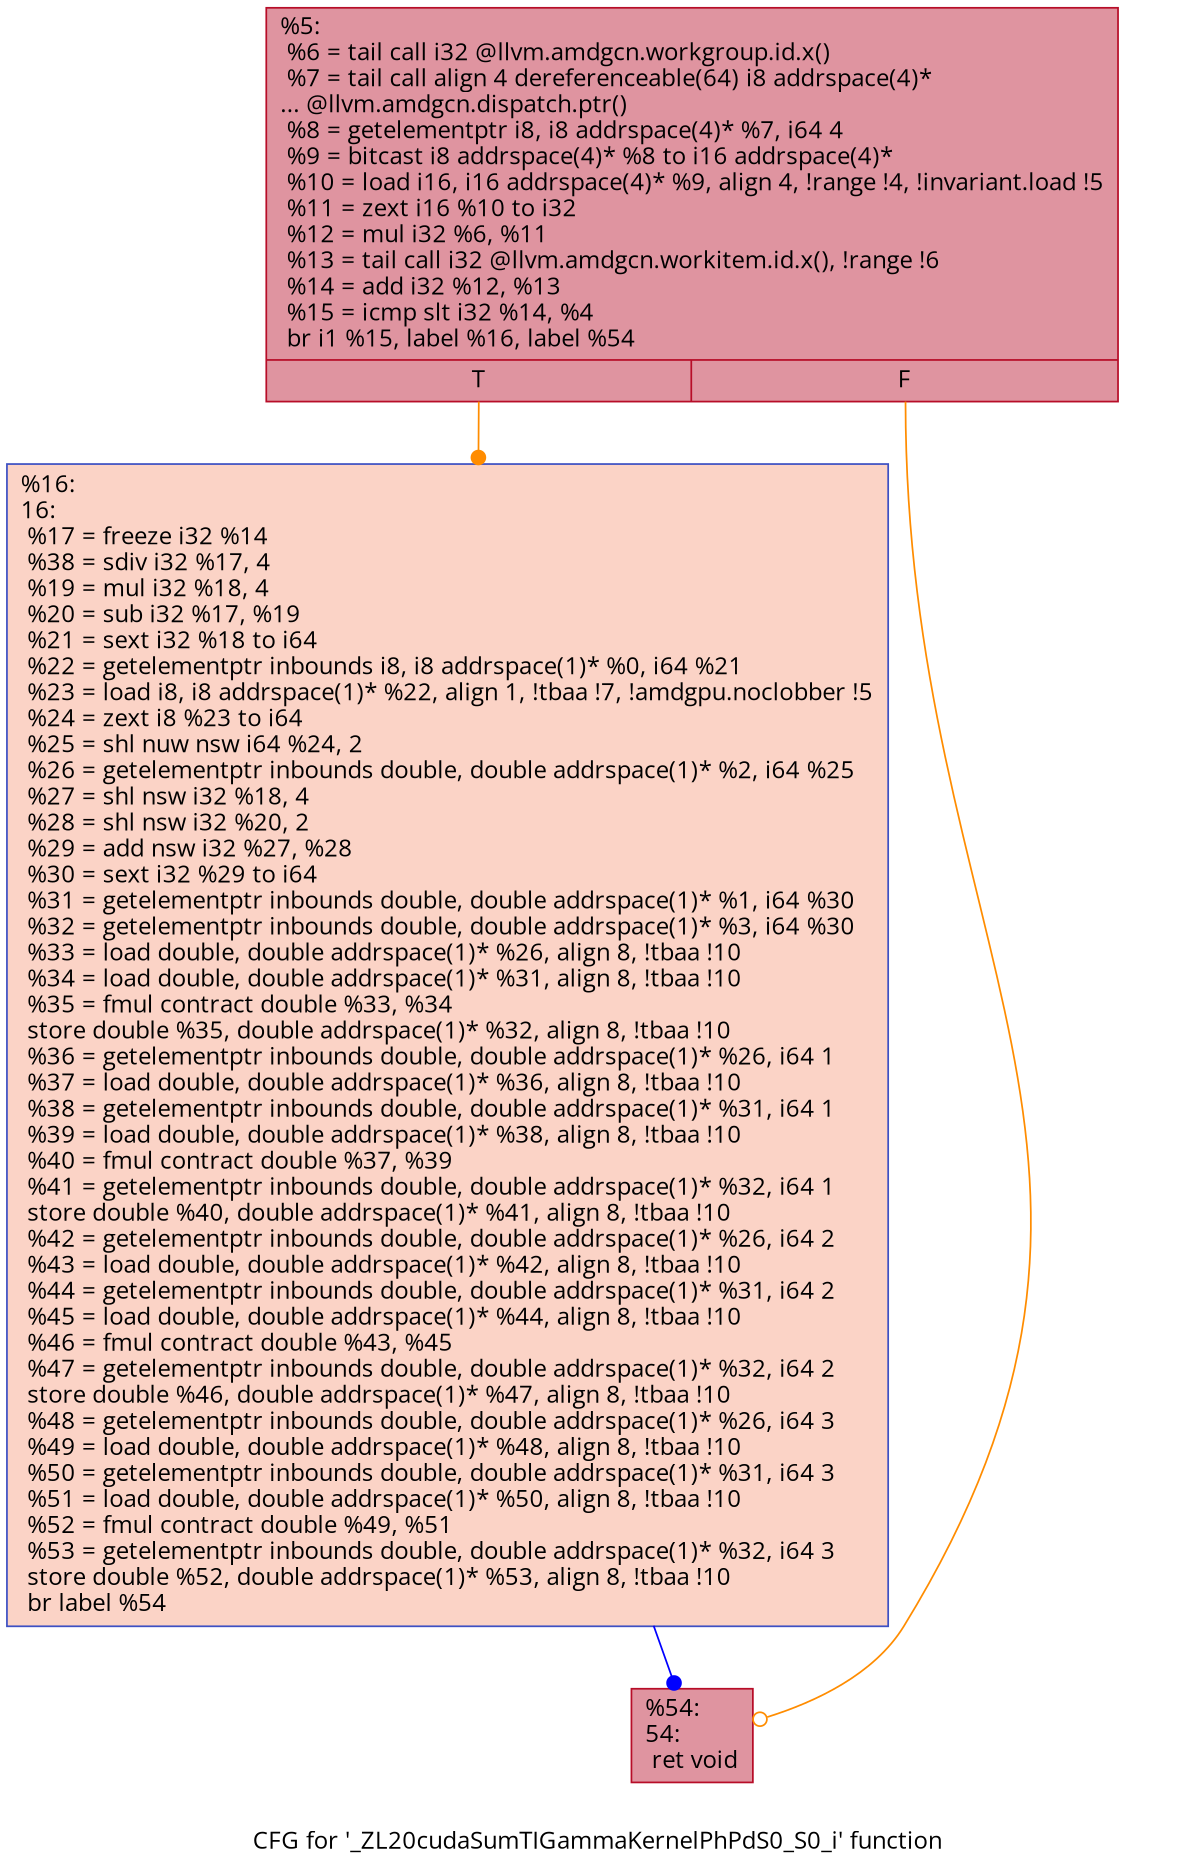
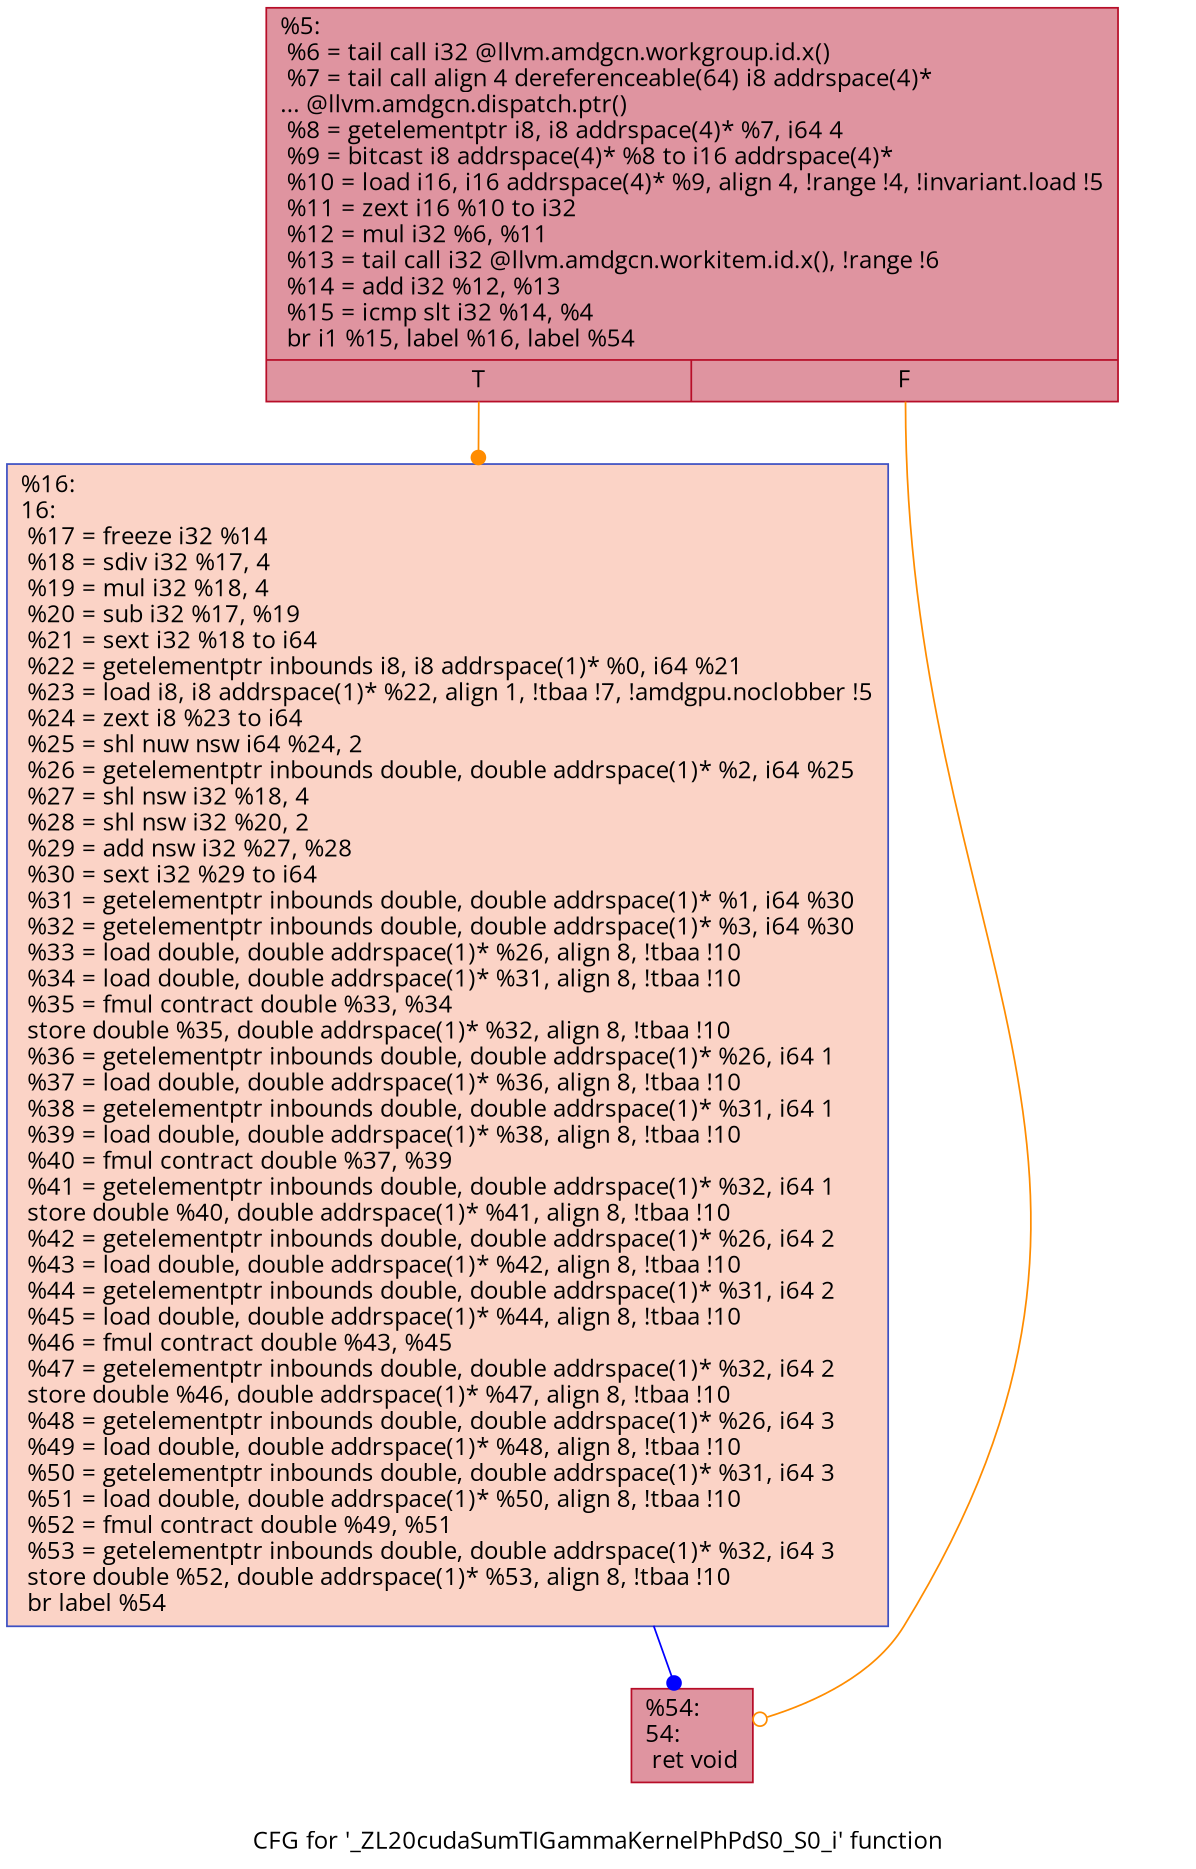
  digraph {
    label="CFG for '_ZL20cudaSumTIGammaKernelPhPdS0_S0_i' function"
    fontname="Open Sans"
    node [color="#b70d28ff" fillcolor="#b70d2870" shape=record style=filled fontname="Open Sans"]
    edge [color=darkorange arrowhead=dot fontname="Open Sans"]
    n1 [label="{%5:\l  %6 = tail call i32 @llvm.amdgcn.workgroup.id.x()\l  %7 = tail call align 4 dereferenceable(64) i8 addrspace(4)*\l... @llvm.amdgcn.dispatch.ptr()\l  %8 = getelementptr i8, i8 addrspace(4)* %7, i64 4\l  %9 = bitcast i8 addrspace(4)* %8 to i16 addrspace(4)*\l  %10 = load i16, i16 addrspace(4)* %9, align 4, !range !4, !invariant.load !5\l  %11 = zext i16 %10 to i32\l  %12 = mul i32 %6, %11\l  %13 = tail call i32 @llvm.amdgcn.workitem.id.x(), !range !6\l  %14 = add i32 %12, %13\l  %15 = icmp slt i32 %14, %4\l  br i1 %15, label %16, label %54\l|{<s0>T|<s1>F}}"]
-   n2 [color="#3d50c3ff" fillcolor="#f59c7d70" label="{%16:\l16:                                               \l  %17 = freeze i32 %14\l  %38 = sdiv i32 %17, 4\l  %19 = mul i32 %18, 4\l  %20 = sub i32 %17, %19\l  %21 = sext i32 %18 to i64\l  %22 = getelementptr inbounds i8, i8 addrspace(1)* %0, i64 %21\l  %23 = load i8, i8 addrspace(1)* %22, align 1, !tbaa !7, !amdgpu.noclobber !5\l  %24 = zext i8 %23 to i64\l  %25 = shl nuw nsw i64 %24, 2\l  %26 = getelementptr inbounds double, double addrspace(1)* %2, i64 %25\l  %27 = shl nsw i32 %18, 4\l  %28 = shl nsw i32 %20, 2\l  %29 = add nsw i32 %27, %28\l  %30 = sext i32 %29 to i64\l  %31 = getelementptr inbounds double, double addrspace(1)* %1, i64 %30\l  %32 = getelementptr inbounds double, double addrspace(1)* %3, i64 %30\l  %33 = load double, double addrspace(1)* %26, align 8, !tbaa !10\l  %34 = load double, double addrspace(1)* %31, align 8, !tbaa !10\l  %35 = fmul contract double %33, %34\l  store double %35, double addrspace(1)* %32, align 8, !tbaa !10\l  %36 = getelementptr inbounds double, double addrspace(1)* %26, i64 1\l  %37 = load double, double addrspace(1)* %36, align 8, !tbaa !10\l  %38 = getelementptr inbounds double, double addrspace(1)* %31, i64 1\l  %39 = load double, double addrspace(1)* %38, align 8, !tbaa !10\l  %40 = fmul contract double %37, %39\l  %41 = getelementptr inbounds double, double addrspace(1)* %32, i64 1\l  store double %40, double addrspace(1)* %41, align 8, !tbaa !10\l  %42 = getelementptr inbounds double, double addrspace(1)* %26, i64 2\l  %43 = load double, double addrspace(1)* %42, align 8, !tbaa !10\l  %44 = getelementptr inbounds double, double addrspace(1)* %31, i64 2\l  %45 = load double, double addrspace(1)* %44, align 8, !tbaa !10\l  %46 = fmul contract double %43, %45\l  %47 = getelementptr inbounds double, double addrspace(1)* %32, i64 2\l  store double %46, double addrspace(1)* %47, align 8, !tbaa !10\l  %48 = getelementptr inbounds double, double addrspace(1)* %26, i64 3\l  %49 = load double, double addrspace(1)* %48, align 8, !tbaa !10\l  %50 = getelementptr inbounds double, double addrspace(1)* %31, i64 3\l  %51 = load double, double addrspace(1)* %50, align 8, !tbaa !10\l  %52 = fmul contract double %49, %51\l  %53 = getelementptr inbounds double, double addrspace(1)* %32, i64 3\l  store double %52, double addrspace(1)* %53, align 8, !tbaa !10\l  br label %54\l}"]
+   n2 [color="#3d50c3ff" fillcolor="#f59c7d70" label="{%16:\l16:                                               \l  %17 = freeze i32 %14\l  %18 = sdiv i32 %17, 4\l  %19 = mul i32 %18, 4\l  %20 = sub i32 %17, %19\l  %21 = sext i32 %18 to i64\l  %22 = getelementptr inbounds i8, i8 addrspace(1)* %0, i64 %21\l  %23 = load i8, i8 addrspace(1)* %22, align 1, !tbaa !7, !amdgpu.noclobber !5\l  %24 = zext i8 %23 to i64\l  %25 = shl nuw nsw i64 %24, 2\l  %26 = getelementptr inbounds double, double addrspace(1)* %2, i64 %25\l  %27 = shl nsw i32 %18, 4\l  %28 = shl nsw i32 %20, 2\l  %29 = add nsw i32 %27, %28\l  %30 = sext i32 %29 to i64\l  %31 = getelementptr inbounds double, double addrspace(1)* %1, i64 %30\l  %32 = getelementptr inbounds double, double addrspace(1)* %3, i64 %30\l  %33 = load double, double addrspace(1)* %26, align 8, !tbaa !10\l  %34 = load double, double addrspace(1)* %31, align 8, !tbaa !10\l  %35 = fmul contract double %33, %34\l  store double %35, double addrspace(1)* %32, align 8, !tbaa !10\l  %36 = getelementptr inbounds double, double addrspace(1)* %26, i64 1\l  %37 = load double, double addrspace(1)* %36, align 8, !tbaa !10\l  %38 = getelementptr inbounds double, double addrspace(1)* %31, i64 1\l  %39 = load double, double addrspace(1)* %38, align 8, !tbaa !10\l  %40 = fmul contract double %37, %39\l  %41 = getelementptr inbounds double, double addrspace(1)* %32, i64 1\l  store double %40, double addrspace(1)* %41, align 8, !tbaa !10\l  %42 = getelementptr inbounds double, double addrspace(1)* %26, i64 2\l  %43 = load double, double addrspace(1)* %42, align 8, !tbaa !10\l  %44 = getelementptr inbounds double, double addrspace(1)* %31, i64 2\l  %45 = load double, double addrspace(1)* %44, align 8, !tbaa !10\l  %46 = fmul contract double %43, %45\l  %47 = getelementptr inbounds double, double addrspace(1)* %32, i64 2\l  store double %46, double addrspace(1)* %47, align 8, !tbaa !10\l  %48 = getelementptr inbounds double, double addrspace(1)* %26, i64 3\l  %49 = load double, double addrspace(1)* %48, align 8, !tbaa !10\l  %50 = getelementptr inbounds double, double addrspace(1)* %31, i64 3\l  %51 = load double, double addrspace(1)* %50, align 8, !tbaa !10\l  %52 = fmul contract double %49, %51\l  %53 = getelementptr inbounds double, double addrspace(1)* %32, i64 3\l  store double %52, double addrspace(1)* %53, align 8, !tbaa !10\l  br label %54\l}"]
    n3 [label="{%54:\l54:                                               \l  ret void\l}"]
    n1 -> n2 [tailport=s0]
    n1 -> n3 [tailport=s1 arrowhead=odot]
    n2 -> n3 [color=blue]
  }
